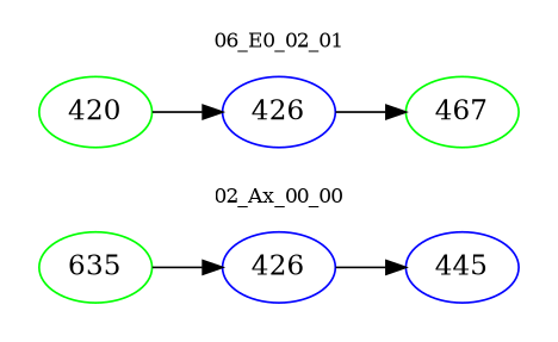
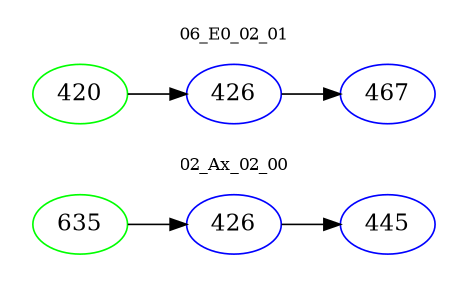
  digraph {
    rankdir=LR
    node [color=blue]
    edge [color=black]
    n1 [color=green label=635]
    n2 [label=426]
    n3 [label=445]
    n4 [color=green label=420]
    n5 [label=426]
-   n6 [color=green label=467]
+   n6 [label=467]
    subgraph cluster_1 {
      color=white
      fontsize=10
-     label="02_Ax_00_00"
+     label="02_Ax_02_00"
      n1
      n2
      n3
    }
    subgraph cluster_2 {
      color=white
      fontsize=10
      label="06_E0_02_01"
      n4
      n5
      n6
    }
    n1 -> n2
    n2 -> n3
    n4 -> n5
    n5 -> n6
  }
